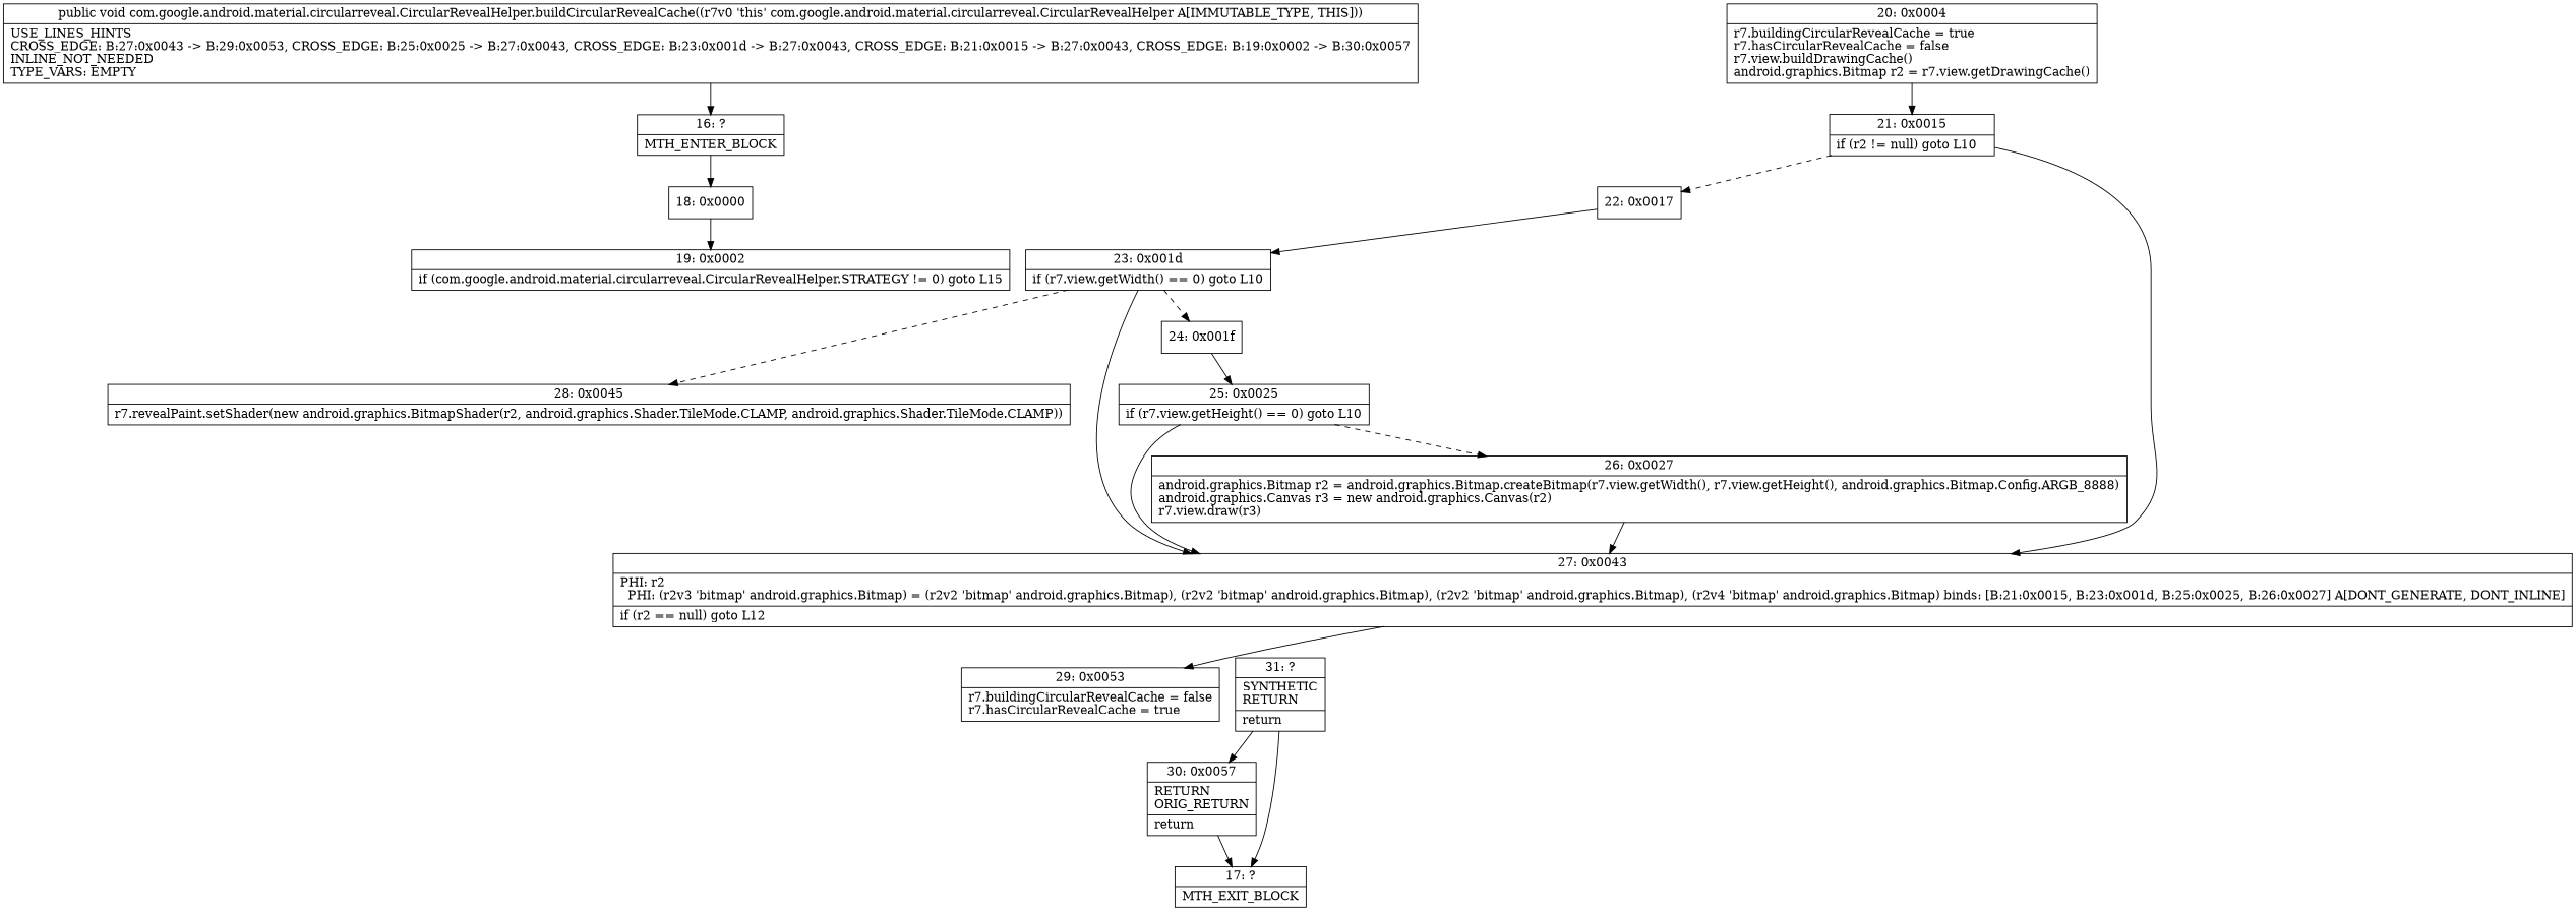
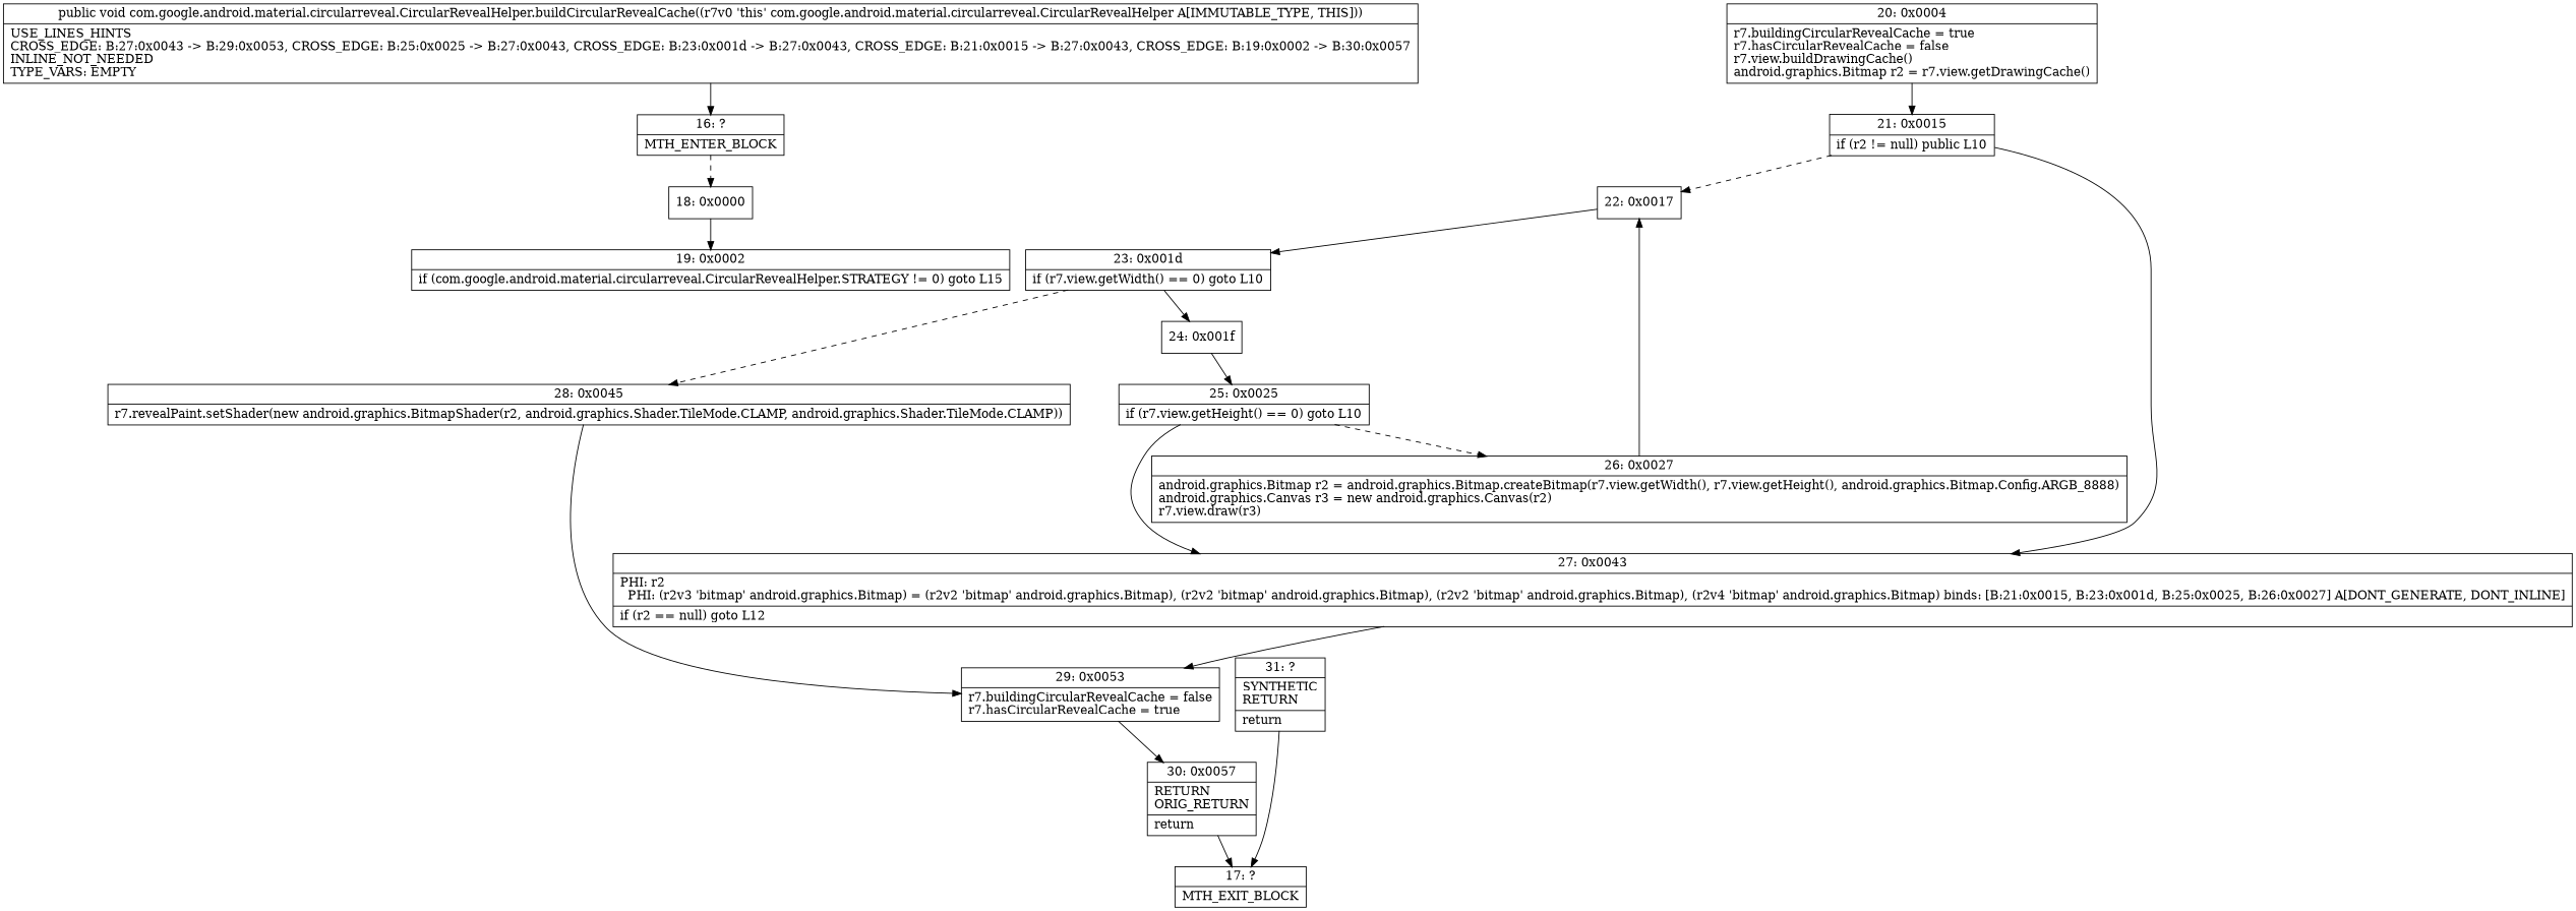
  digraph {
    node [shape=record]
    n1 [label="{16\:\ ?|MTH_ENTER_BLOCK\l}"]
    n2 [label="{18\:\ 0x0000}"]
    n3 [label="{19\:\ 0x0002|if (com.google.android.material.circularreveal.CircularRevealHelper.STRATEGY != 0) goto L15\l}"]
    n4 [label="{20\:\ 0x0004|r7.buildingCircularRevealCache = true\lr7.hasCircularRevealCache = false\lr7.view.buildDrawingCache()\landroid.graphics.Bitmap r2 = r7.view.getDrawingCache()\l}"]
-   n5 [label="{21\:\ 0x0015|if (r2 != null) goto L10\l}"]
+   n5 [label="{21\:\ 0x0015|if (r2 != null) public L10\l}"]
    n6 [label="{31\:\ ?|SYNTHETIC\lRETURN\l|return\l}"]
    n7 [label="{17\:\ ?|MTH_EXIT_BLOCK\l}"]
    n8 [label="{22\:\ 0x0017}"]
    n9 [label="{27\:\ 0x0043|PHI: r2 \l  PHI: (r2v3 'bitmap' android.graphics.Bitmap) = (r2v2 'bitmap' android.graphics.Bitmap), (r2v2 'bitmap' android.graphics.Bitmap), (r2v2 'bitmap' android.graphics.Bitmap), (r2v4 'bitmap' android.graphics.Bitmap) binds: [B:21:0x0015, B:23:0x001d, B:25:0x0025, B:26:0x0027] A[DONT_GENERATE, DONT_INLINE]\l|if (r2 == null) goto L12\l}"]
    n10 [label="{23\:\ 0x001d|if (r7.view.getWidth() == 0) goto L10\l}"]
    n11 [label="{29\:\ 0x0053|r7.buildingCircularRevealCache = false\lr7.hasCircularRevealCache = true\l}"]
    n12 [label="{24\:\ 0x001f}"]
    n13 [label="{28\:\ 0x0045|r7.revealPaint.setShader(new android.graphics.BitmapShader(r2, android.graphics.Shader.TileMode.CLAMP, android.graphics.Shader.TileMode.CLAMP))\l}"]
    n14 [label="{25\:\ 0x0025|if (r7.view.getHeight() == 0) goto L10\l}"]
    n15 [label="{26\:\ 0x0027|android.graphics.Bitmap r2 = android.graphics.Bitmap.createBitmap(r7.view.getWidth(), r7.view.getHeight(), android.graphics.Bitmap.Config.ARGB_8888)\landroid.graphics.Canvas r3 = new android.graphics.Canvas(r2)\lr7.view.draw(r3)\l}"]
    n16 [label="{30\:\ 0x0057|RETURN\lORIG_RETURN\l|return\l}"]
    n17 [label="{public void com.google.android.material.circularreveal.CircularRevealHelper.buildCircularRevealCache((r7v0 'this' com.google.android.material.circularreveal.CircularRevealHelper A[IMMUTABLE_TYPE, THIS]))  | USE_LINES_HINTS\lCROSS_EDGE: B:27:0x0043 \-\> B:29:0x0053, CROSS_EDGE: B:25:0x0025 \-\> B:27:0x0043, CROSS_EDGE: B:23:0x001d \-\> B:27:0x0043, CROSS_EDGE: B:21:0x0015 \-\> B:27:0x0043, CROSS_EDGE: B:19:0x0002 \-\> B:30:0x0057\lINLINE_NOT_NEEDED\lTYPE_VARS: EMPTY\l}"]
-   n1 -> n2
+   n1 -> n2 [style=dashed]
    n2 -> n3
    n4 -> n5
    n5 -> n8 [style=dashed]
    n5 -> n9
    n6 -> n7
    n8 -> n10
    n9 -> n11
-   n10 -> n9
-   n10 -> n12 [style=dashed]
+   n10 -> n12 [style=solid]
    n10 -> n13 [style=dashed]
-   n6 -> n16
+   n11 -> n16
    n12 -> n14
+   n13 -> n11
    n14 -> n9
    n14 -> n15 [style=dashed]
-   n15 -> n9
+   n15 -> n8
    n16 -> n7
    n17 -> n1
  }
